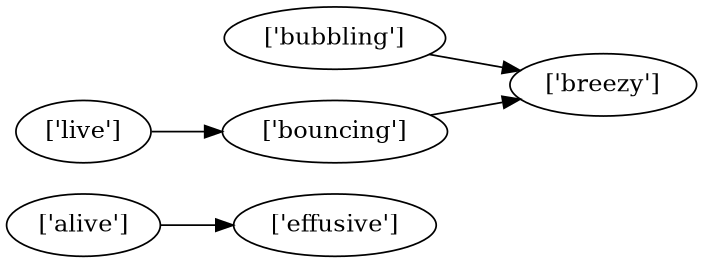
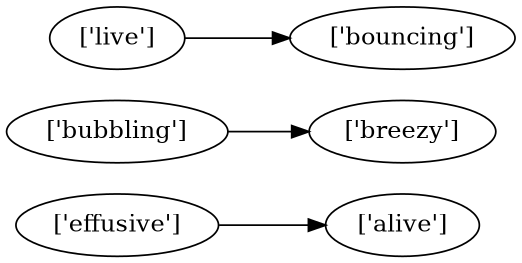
  strict digraph {
    rankdir=LR
    "['alive']"
    "['effusive']"
    "['bubbling']"
    "['breezy']"
    "['bouncing']"
    "['live']"
-   "['alive']" -> "['effusive']"
+   "['effusive']" -> "['alive']"
    "['bubbling']" -> "['breezy']"
-   "['bouncing']" -> "['breezy']"
    "['live']" -> "['bouncing']"
  }
